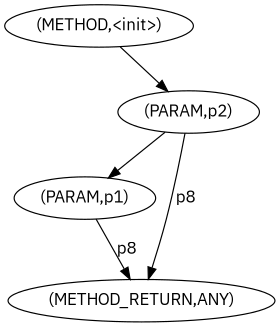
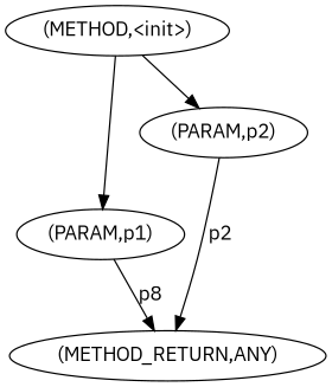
  digraph {
    fontname="IBM Plex Sans"
    node [fontname="IBM Plex Sans"]
    edge [fontname="IBM Plex Sans"]
    n1 [label=<(METHOD,&lt;init&gt;)>]
    n2 [label=<(PARAM,p1)>]
    n3 [label=<(PARAM,p2)>]
    n4 [label=<(METHOD_RETURN,ANY)>]
-   n3 -> n2
+   n1 -> n2
    n1 -> n3
    n2 -> n4 [label=p8]
-   n3 -> n4 [label=p8]
+   n3 -> n4 [label=p2]
  }
